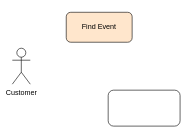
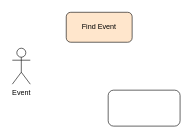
  <mxCell id="0" />
  <mxCell id="1" parent="0" />
- <mxCell id="2" value="Customer" style="shape=umlActor;verticalLabelPosition=bottom;verticalAlign=top;html=1;outlineConnect=0;" vertex="1" parent="1"><mxGeometry x="20" y="80" width="30" height="60" as="geometry" /></mxCell>
+ <mxCell id="2" value="Event" style="shape=umlActor;verticalLabelPosition=bottom;verticalAlign=top;html=1;outlineConnect=0;" vertex="1" parent="1"><mxGeometry x="20" y="80" width="30" height="60" as="geometry" /></mxCell>
  <mxCell id="3" value="Find Event" style="rounded=1;whiteSpace=wrap;html=1;fillColor=#ffe6cc;" vertex="1" parent="1"><mxGeometry x="110" y="20" width="110" height="50" as="geometry" /></mxCell>
  <mxCell id="4" value="" style="rounded=1;whiteSpace=wrap;html=1;" vertex="1" parent="1"><mxGeometry x="180" y="150" width="120" height="60" as="geometry" /></mxCell>
